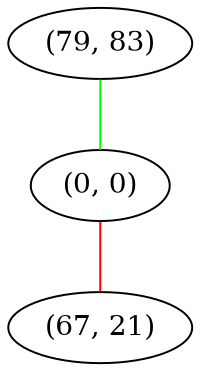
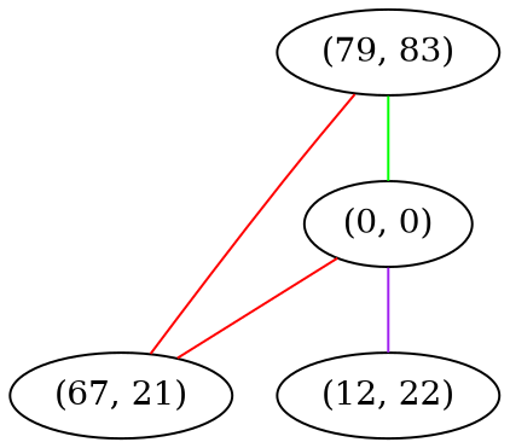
  graph {
    edge [color=red weight=1]
    "(79, 83)"
    "(67, 21)"
    "(0, 0)"
+   "(12, 22)"
+   "(79, 83)" -- "(67, 21)"
    "(79, 83)" -- "(0, 0)" [color=green weight=2]
    "(0, 0)" -- "(67, 21)"
+   "(0, 0)" -- "(12, 22)" [color=purple weight=4]
  }
